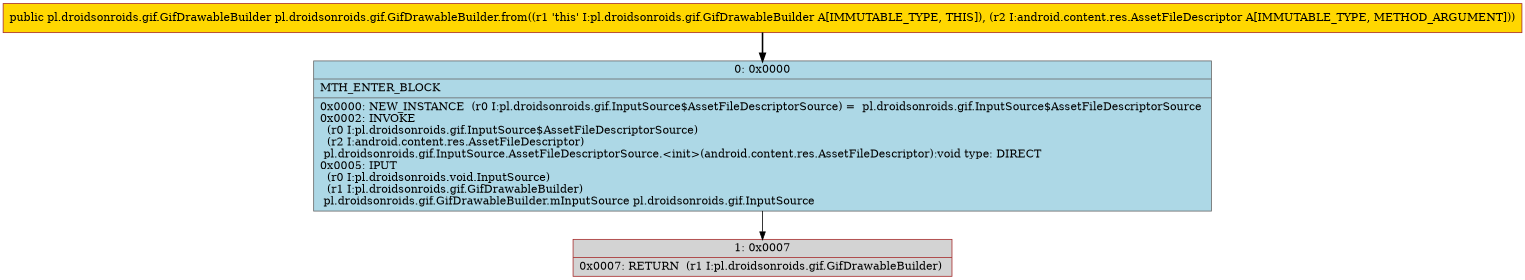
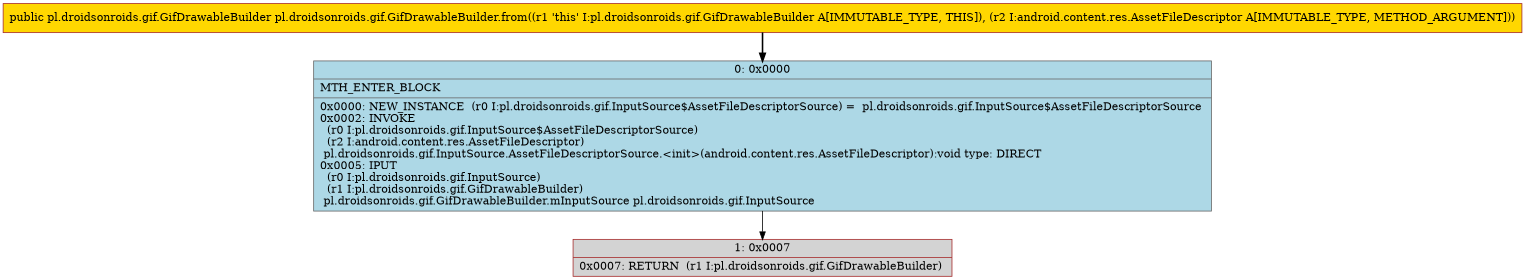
  digraph {
    node [shape=record style=filled color=brown]
-   n1 [label="{0\:\ 0x0000|MTH_ENTER_BLOCK\l|0x0000: NEW_INSTANCE  (r0 I:pl.droidsonroids.gif.InputSource$AssetFileDescriptorSource) =  pl.droidsonroids.gif.InputSource$AssetFileDescriptorSource \l0x0002: INVOKE  \l  (r0 I:pl.droidsonroids.gif.InputSource$AssetFileDescriptorSource)\l  (r2 I:android.content.res.AssetFileDescriptor)\l pl.droidsonroids.gif.InputSource.AssetFileDescriptorSource.\<init\>(android.content.res.AssetFileDescriptor):void type: DIRECT \l0x0005: IPUT  \l  (r0 I:pl.droidsonroids.void.InputSource)\l  (r1 I:pl.droidsonroids.gif.GifDrawableBuilder)\l pl.droidsonroids.gif.GifDrawableBuilder.mInputSource pl.droidsonroids.gif.InputSource \l}" fillcolor=lightblue color=gray40]
+   n1 [label="{0\:\ 0x0000|MTH_ENTER_BLOCK\l|0x0000: NEW_INSTANCE  (r0 I:pl.droidsonroids.gif.InputSource$AssetFileDescriptorSource) =  pl.droidsonroids.gif.InputSource$AssetFileDescriptorSource \l0x0002: INVOKE  \l  (r0 I:pl.droidsonroids.gif.InputSource$AssetFileDescriptorSource)\l  (r2 I:android.content.res.AssetFileDescriptor)\l pl.droidsonroids.gif.InputSource.AssetFileDescriptorSource.\<init\>(android.content.res.AssetFileDescriptor):void type: DIRECT \l0x0005: IPUT  \l  (r0 I:pl.droidsonroids.gif.InputSource)\l  (r1 I:pl.droidsonroids.gif.GifDrawableBuilder)\l pl.droidsonroids.gif.GifDrawableBuilder.mInputSource pl.droidsonroids.gif.InputSource \l}" fillcolor=lightblue color=gray40]
    n2 [label="{1\:\ 0x0007|0x0007: RETURN  (r1 I:pl.droidsonroids.gif.GifDrawableBuilder) \l}" fillcolor=lightgrey]
    n3 [label="{public pl.droidsonroids.gif.GifDrawableBuilder pl.droidsonroids.gif.GifDrawableBuilder.from((r1 'this' I:pl.droidsonroids.gif.GifDrawableBuilder A[IMMUTABLE_TYPE, THIS]), (r2 I:android.content.res.AssetFileDescriptor A[IMMUTABLE_TYPE, METHOD_ARGUMENT])) }" fillcolor=gold]
    n1 -> n2 [style=solid]
    n3 -> n1 [style=bold]
  }
